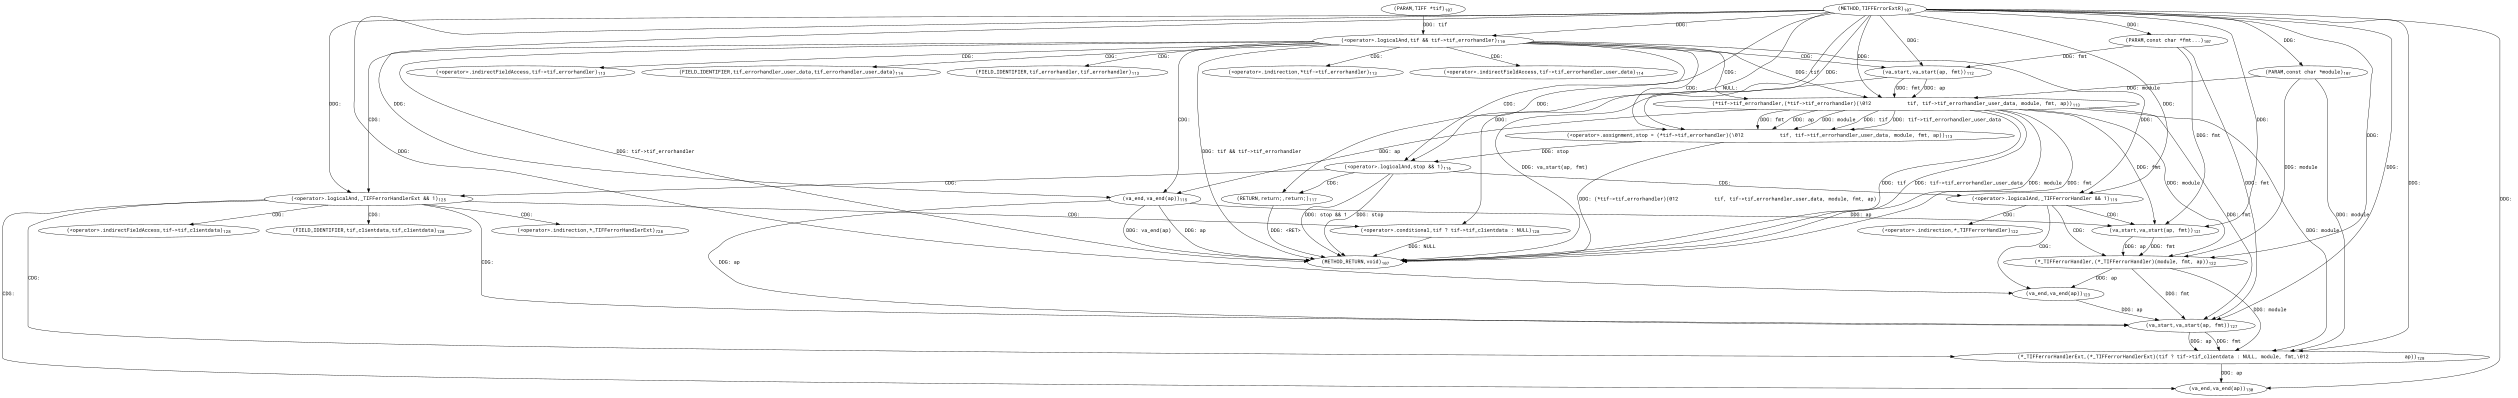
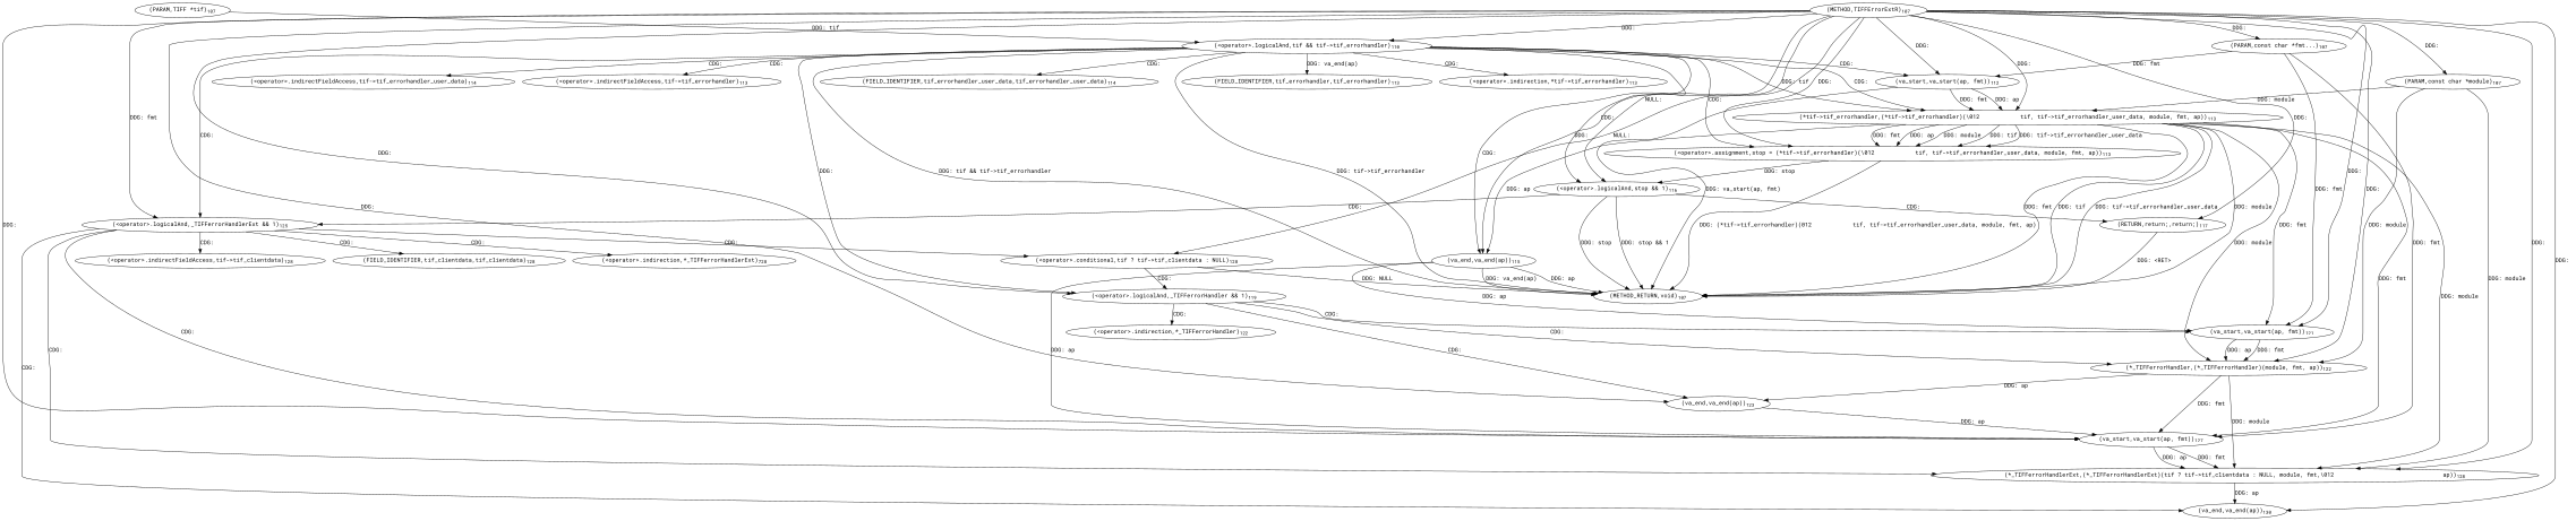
  digraph {
    fontname="Roboto Mono"
    node [fontname="Roboto Mono"]
    edge [fontname="Roboto Mono"]
    n1 [label=<(METHOD,TIFFErrorExtR)<SUB>107</SUB>>]
    n2 [label=<(PARAM,const char *module)<SUB>107</SUB>>]
    n3 [label=<(PARAM,const char *fmt...)<SUB>107</SUB>>]
    n4 [label=<(&lt;operator&gt;.logicalAnd,tif &amp;&amp; tif-&gt;tif_errorhandler)<SUB>110</SUB>>]
    n5 [label=<(&lt;operator&gt;.logicalAnd,_TIFFerrorHandler &amp;&amp; 1)<SUB>119</SUB>>]
    n6 [label=<(&lt;operator&gt;.logicalAnd,_TIFFerrorHandlerExt &amp;&amp; 1)<SUB>125</SUB>>]
    n7 [label=<(va_start,va_start(ap, fmt))<SUB>112</SUB>>]
    n8 [label=<(&lt;operator&gt;.assignment,stop = (*tif-&gt;tif_errorhandler)(\012            tif, tif-&gt;tif_errorhandler_user_data, module, fmt, ap))<SUB>113</SUB>>]
    n9 [label=<(va_end,va_end(ap))<SUB>115</SUB>>]
    n10 [label=<(va_start,va_start(ap, fmt))<SUB>121</SUB>>]
    n11 [label=<(*_TIFFerrorHandler,(*_TIFFerrorHandler)(module, fmt, ap))<SUB>122</SUB>>]
    n12 [label=<(va_end,va_end(ap))<SUB>123</SUB>>]
    n13 [label=<(va_start,va_start(ap, fmt))<SUB>127</SUB>>]
    n14 [label=<(*_TIFFerrorHandlerExt,(*_TIFFerrorHandlerExt)(tif ? tif-&gt;tif_clientdata : NULL, module, fmt,\012                                ap))<SUB>128</SUB>>]
    n15 [label=<(va_end,va_end(ap))<SUB>130</SUB>>]
    n16 [label=<(&lt;operator&gt;.logicalAnd,stop &amp;&amp; 1)<SUB>116</SUB>>]
    n17 [label=<(*tif-&gt;tif_errorhandler,(*tif-&gt;tif_errorhandler)(\012            tif, tif-&gt;tif_errorhandler_user_data, module, fmt, ap))<SUB>113</SUB>>]
    n18 [label=<(RETURN,return;,return;)<SUB>117</SUB>>]
    n19 [label=<(&lt;operator&gt;.conditional,tif ? tif-&gt;tif_clientdata : NULL)<SUB>128</SUB>>]
    n20 [label=<(PARAM,TIFF *tif)<SUB>107</SUB>>]
    n21 [label=<(METHOD_RETURN,void)<SUB>107</SUB>>]
    n22 [label=<(&lt;operator&gt;.indirection,*tif-&gt;tif_errorhandler)<SUB>113</SUB>>]
    n23 [label=<(&lt;operator&gt;.indirectFieldAccess,tif-&gt;tif_errorhandler_user_data)<SUB>114</SUB>>]
    n24 [label=<(&lt;operator&gt;.indirectFieldAccess,tif-&gt;tif_errorhandler)<SUB>113</SUB>>]
    n25 [label=<(FIELD_IDENTIFIER,tif_errorhandler_user_data,tif_errorhandler_user_data)<SUB>114</SUB>>]
    n26 [label=<(FIELD_IDENTIFIER,tif_errorhandler,tif_errorhandler)<SUB>113</SUB>>]
    n27 [label=<(&lt;operator&gt;.indirection,*_TIFFerrorHandler)<SUB>122</SUB>>]
    n28 [label=<(&lt;operator&gt;.indirection,*_TIFFerrorHandlerExt)<SUB>728</SUB>>]
    n29 [label=<(&lt;operator&gt;.indirectFieldAccess,tif-&gt;tif_clientdata)<SUB>128</SUB>>]
    n30 [label=<(FIELD_IDENTIFIER,tif_clientdata,tif_clientdata)<SUB>128</SUB>>]
    n1 -> n2 [label="DDG: "]
    n1 -> n3 [label="DDG: "]
    n1 -> n4 [label="DDG: "]
    n1 -> n5 [label="DDG: "]
-   n1 -> n6 [label="DDG: "]
+   n1 -> n6 [label="DDG: fmt"]
    n1 -> n7 [label="DDG: "]
    n1 -> n8 [label="DDG: "]
    n1 -> n9 [label="DDG: "]
    n1 -> n10 [label="DDG: "]
    n1 -> n11 [label="DDG: "]
    n1 -> n12 [label="DDG: "]
    n1 -> n13 [label="DDG: "]
    n1 -> n14 [label="DDG: "]
    n1 -> n15 [label="DDG: "]
    n1 -> n16 [label="NULL: "]
    n1 -> n17 [label="DDG: "]
    n1 -> n18 [label="DDG: "]
-   n1 -> n19 [label="DDG: "]
+   n1 -> n19 [label="NULL: "]
    n2 -> n11 [label="DDG: module"]
    n2 -> n14 [label="DDG: module"]
    n2 -> n17 [label="DDG: module"]
    n3 -> n7 [label="DDG: fmt"]
    n3 -> n10 [label="DDG: fmt"]
    n3 -> n13 [label="DDG: fmt"]
    n4 -> n5 [label="DDG: "]
    n4 -> n6 [label="CDG: "]
    n4 -> n7 [label="CDG: "]
    n4 -> n8 [label="CDG: "]
    n4 -> n9 [label="CDG: "]
    n4 -> n16 [label="CDG: "]
    n4 -> n17 [label="DDG: tif"]
    n4 -> n17 [label="CDG: "]
    n4 -> n21 [label="DDG: tif-&gt;tif_errorhandler"]
    n4 -> n21 [label="DDG: tif &amp;&amp; tif-&gt;tif_errorhandler"]
    n4 -> n22 [label="CDG: "]
    n4 -> n23 [label="CDG: "]
    n4 -> n24 [label="CDG: "]
    n4 -> n25 [label="CDG: "]
-   n4 -> n26 [label="CDG: "]
+   n4 -> n26 [label="DDG: va_end(ap)"]
    n5 -> n10 [label="CDG: "]
    n5 -> n11 [label="CDG: "]
    n5 -> n12 [label="CDG: "]
    n5 -> n27 [label="CDG: "]
    n6 -> n13 [label="CDG: "]
    n6 -> n14 [label="CDG: "]
    n6 -> n15 [label="CDG: "]
    n6 -> n19 [label="CDG: "]
    n6 -> n28 [label="CDG: "]
    n6 -> n29 [label="CDG: "]
    n6 -> n30 [label="CDG: "]
    n7 -> n17 [label="DDG: fmt"]
    n7 -> n17 [label="DDG: ap"]
    n7 -> n21 [label="DDG: va_start(ap, fmt)"]
    n8 -> n16 [label="DDG: stop"]
    n8 -> n21 [label="DDG: (*tif-&gt;tif_errorhandler)(\012            tif, tif-&gt;tif_errorhandler_user_data, module, fmt, ap)"]
    n9 -> n10 [label="DDG: ap"]
    n9 -> n13 [label="DDG: ap"]
    n9 -> n21 [label="DDG: ap"]
    n9 -> n21 [label="DDG: va_end(ap)"]
    n10 -> n11 [label="DDG: fmt"]
    n10 -> n11 [label="DDG: ap"]
    n11 -> n12 [label="DDG: ap"]
    n11 -> n13 [label="DDG: fmt"]
    n11 -> n14 [label="DDG: module"]
    n12 -> n13 [label="DDG: ap"]
    n13 -> n14 [label="DDG: fmt"]
    n13 -> n14 [label="DDG: ap"]
    n14 -> n15 [label="DDG: ap"]
-   n16 -> n5 [label="CDG: "]
+   n19 -> n5 [label="CDG: "]
    n16 -> n6 [label="CDG: "]
    n16 -> n18 [label="CDG: "]
    n16 -> n21 [label="DDG: stop"]
    n16 -> n21 [label="DDG: stop &amp;&amp; 1"]
    n17 -> n8 [label="DDG: fmt"]
    n17 -> n8 [label="DDG: ap"]
    n17 -> n8 [label="DDG: module"]
    n17 -> n8 [label="DDG: tif"]
    n17 -> n8 [label="DDG: tif-&gt;tif_errorhandler_user_data"]
    n17 -> n9 [label="DDG: ap"]
    n17 -> n10 [label="DDG: fmt"]
    n17 -> n11 [label="DDG: module"]
    n17 -> n13 [label="DDG: fmt"]
    n17 -> n14 [label="DDG: module"]
    n17 -> n21 [label="DDG: tif"]
    n17 -> n21 [label="DDG: tif-&gt;tif_errorhandler_user_data"]
    n17 -> n21 [label="DDG: module"]
    n17 -> n21 [label="DDG: fmt"]
    n18 -> n21 [label="DDG: &lt;RET&gt;"]
    n19 -> n21 [label="DDG: NULL"]
    n20 -> n4 [label="DDG: tif"]
  }
